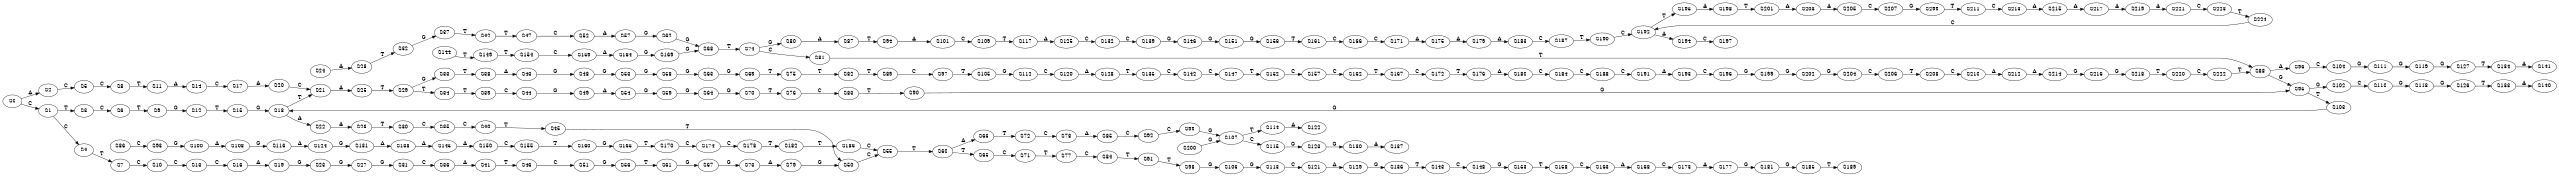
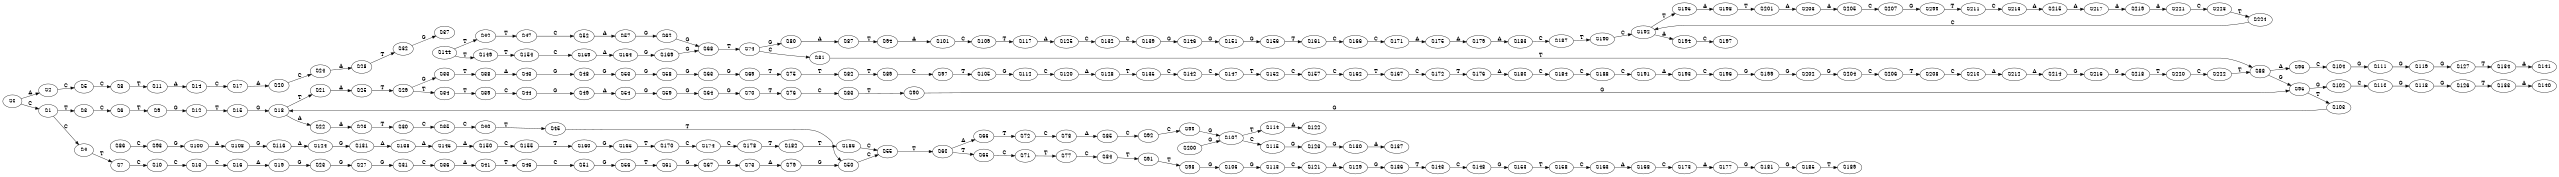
  strict digraph {
    rankdir=LR
    S0
    S1
    S2
    S3
    S4
    S5
    S6
    S7
    S8
    S9
    S10
    S11
    S12
    S13
    S14
    S15
    S16
    S17
    S18
    S19
    S20
    S21
    S22
    S23
    S24
    S25
    S26
    S27
    S28
    S29
    S30
    S31
    S32
    S33
    S34
    S35
    S36
    S37
    S38
    S39
    S40
    S41
    S42
    S43
    S44
    S45
    S46
    S47
    S48
    S49
    S50
    S51
    S52
    S53
    S54
    S55
    S56
    S57
    S58
    S59
    S60
    S61
    S62
    S63
    S64
    S65
    S66
    S67
    S68
    S69
    S70
    S71
    S72
    S73
    S74
    S75
    S76
    S77
    S78
    S79
    S80
    S81
    S82
    S83
    S84
    S85
    S87
    S88
    S89
    S90
    S91
    S92
    S86
    S93
    S94
    S95
    S96
    S97
    S98
    S99
    S100
    S101
    S102
    S103
    S104
    S105
    S106
    S107
    S108
    S109
    S110
    S111
    S112
    S113
    S114
    S115
    S116
    S117
    S118
    S119
    S120
    S121
    S122
    S123
    S124
    S125
    S126
    S127
    S128
    S129
    S130
    S131
    S132
    S133
    S134
    S135
    S136
    S137
    S138
    S139
    S140
    S141
    S142
    S143
    S145
    S146
    S147
    S148
    S144
    S149
    S150
    S151
    S152
    S153
    S154
    S155
    S156
    S157
    S158
    S159
    S160
    S161
    S162
    S163
    S164
    S165
    S166
    S167
    S168
    S169
    S170
    S171
    S172
    S173
    S174
    S175
    S176
    S177
    S178
    S179
    S180
    S181
    S182
    S183
    S184
    S185
    S186
    S187
    S188
    S189
    S190
    S191
    S192
    S193
    S194
    S195
    S196
    S197
    S198
    S199
    S201
    S202
    S200
    S203
    S204
    S205
    S206
    S207
    S208
    n210 [label=S299]
    S210
    S211
    S212
    S213
    S214
    S215
    S216
    S217
    S218
    S219
    S220
    S221
    S222
    S223
    S224
    S0 -> S1 [label=C]
    S0 -> S2 [label=A]
    S1 -> S3 [label=T]
    S1 -> S4 [label=C]
    S2 -> S5 [label=C]
    S3 -> S6 [label=C]
    S4 -> S7 [label=T]
    S5 -> S8 [label=C]
    S6 -> S9 [label=T]
    S7 -> S10 [label=C]
    S8 -> S11 [label=T]
    S9 -> S12 [label=G]
    S10 -> S13 [label=C]
    S11 -> S14 [label=A]
    S12 -> S15 [label=T]
    S13 -> S16 [label=C]
    S14 -> S17 [label=C]
    S15 -> S18 [label=G]
    S16 -> S19 [label=A]
    S17 -> S20 [label=A]
    S18 -> S21 [label=T]
    S18 -> S22 [label=A]
    S19 -> S23 [label=G]
-   S20 -> S21 [label=C]
+   S20 -> S24 [label=C]
    S21 -> S25 [label=A]
    S22 -> S26 [label=A]
    S23 -> S27 [label=G]
    S24 -> S28 [label=A]
    S25 -> S29 [label=T]
    S26 -> S30 [label=T]
    S27 -> S31 [label=G]
    S28 -> S32 [label=T]
    S29 -> S33 [label=G]
    S29 -> S34 [label=T]
    S30 -> S35 [label=C]
    S31 -> S36 [label=C]
    S32 -> S37 [label=G]
    S33 -> S38 [label=T]
    S34 -> S39 [label=T]
    S35 -> S40 [label=C]
    S36 -> S41 [label=A]
-   S37 -> S42 [label=T]
+   S144 -> S42 [label=T]
    S38 -> S43 [label=A]
    S39 -> S44 [label=C]
    S40 -> S45 [label=T]
    S41 -> S46 [label=T]
    S42 -> S47 [label=T]
    S43 -> S48 [label=G]
    S44 -> S49 [label=G]
    S45 -> S50 [label=T]
    S46 -> S51 [label=C]
    S47 -> S52 [label=C]
    S48 -> S53 [label=G]
    S49 -> S54 [label=A]
    S50 -> S55 [label=C]
    S51 -> S56 [label=G]
    S52 -> S57 [label=A]
    S53 -> S58 [label=G]
    S54 -> S59 [label=G]
    S55 -> S60 [label=T]
    S56 -> S61 [label=T]
    S57 -> S62 [label=G]
    S58 -> S63 [label=G]
    S59 -> S64 [label=G]
    S60 -> S65 [label=T]
    S60 -> S66 [label=A]
    S61 -> S67 [label=G]
    S62 -> S68 [label=G]
    S63 -> S69 [label=G]
    S64 -> S70 [label=G]
    S65 -> S71 [label=C]
    S66 -> S72 [label=T]
    S67 -> S73 [label=G]
    S68 -> S74 [label=T]
    S69 -> S75 [label=T]
    S70 -> S76 [label=T]
    S71 -> S77 [label=T]
    S72 -> S78 [label=C]
    S73 -> S79 [label=A]
    S74 -> S80 [label=G]
    S74 -> S81 [label=C]
    S75 -> S82 [label=T]
    S76 -> S83 [label=C]
    S77 -> S84 [label=C]
    S78 -> S85 [label=A]
    S79 -> S50 [label=G]
    S80 -> S87 [label=A]
    S81 -> S88 [label=T]
    S82 -> S89 [label=T]
    S83 -> S90 [label=T]
    S84 -> S91 [label=T]
    S85 -> S92 [label=C]
    S87 -> S94 [label=T]
    S88 -> S95 [label=G]
    S88 -> S96 [label=A]
    S89 -> S97 [label=C]
    S90 -> S95 [label=G]
    S91 -> S98 [label=T]
    S92 -> S99 [label=C]
    S86 -> S93 [label=C]
    S93 -> S100 [label=G]
    S94 -> S101 [label=A]
    S95 -> S102 [label=G]
    S95 -> S103 [label=T]
    S96 -> S104 [label=C]
    S97 -> S105 [label=T]
    S98 -> S106 [label=G]
    S99 -> S107 [label=G]
    S100 -> S108 [label=A]
    S101 -> S109 [label=C]
    S102 -> S110 [label=C]
    S103 -> S18 [label=G]
    S104 -> S111 [label=G]
    S105 -> S112 [label=G]
    S106 -> S113 [label=G]
    S107 -> S114 [label=T]
    S107 -> S115 [label=C]
    S108 -> S116 [label=G]
    S109 -> S117 [label=T]
    S110 -> S118 [label=G]
    S111 -> S119 [label=G]
    S112 -> S120 [label=C]
    S113 -> S121 [label=C]
    S114 -> S122 [label=A]
    S115 -> S123 [label=G]
    S116 -> S124 [label=A]
    S117 -> S125 [label=A]
    S118 -> S126 [label=G]
    S119 -> S127 [label=G]
    S120 -> S128 [label=A]
    S121 -> S129 [label=A]
    S123 -> S130 [label=G]
    S124 -> S131 [label=G]
    S125 -> S132 [label=C]
    S126 -> S133 [label=T]
    S127 -> S134 [label=T]
    S128 -> S135 [label=T]
    S129 -> S136 [label=G]
    S130 -> S137 [label=A]
    S131 -> S138 [label=A]
    S132 -> S139 [label=C]
    S133 -> S140 [label=A]
    S134 -> S141 [label=A]
    S135 -> S142 [label=C]
    S136 -> S143 [label=T]
    S138 -> S145 [label=A]
    S139 -> S146 [label=G]
    S142 -> S147 [label=C]
    S143 -> S148 [label=C]
    S145 -> S150 [label=A]
    S146 -> S151 [label=G]
    S147 -> S152 [label=T]
    S148 -> S153 [label=G]
    S144 -> S149 [label=T]
    S149 -> S154 [label=T]
    S150 -> S155 [label=C]
    S151 -> S156 [label=G]
    S152 -> S157 [label=C]
    S153 -> S158 [label=T]
    S154 -> S159 [label=C]
    S155 -> S160 [label=T]
    S156 -> S161 [label=T]
    S157 -> S162 [label=C]
    S158 -> S163 [label=C]
    S159 -> S164 [label=A]
    S160 -> S165 [label=G]
    S161 -> S166 [label=C]
    S162 -> S167 [label=T]
    S163 -> S168 [label=A]
    S164 -> S169 [label=G]
    S165 -> S170 [label=T]
    S166 -> S171 [label=C]
    S167 -> S172 [label=C]
    S168 -> S173 [label=C]
    S169 -> S68 [label=G]
    S170 -> S174 [label=C]
    S171 -> S175 [label=A]
    S172 -> S176 [label=T]
    S173 -> S177 [label=A]
    S174 -> S178 [label=C]
    S175 -> S179 [label=A]
    S176 -> S180 [label=A]
    S177 -> S181 [label=G]
    S178 -> S182 [label=T]
    S179 -> S183 [label=A]
    S180 -> S184 [label=C]
    S181 -> S185 [label=G]
    S182 -> S186 [label=T]
    S183 -> S187 [label=C]
    S184 -> S188 [label=C]
    S185 -> S189 [label=T]
    S186 -> S55 [label=C]
    S187 -> S190 [label=T]
    S188 -> S191 [label=C]
    S190 -> S192 [label=C]
    S191 -> S193 [label=A]
    S192 -> S194 [label=A]
    S192 -> S195 [label=T]
    S193 -> S196 [label=C]
    S194 -> S197 [label=C]
    S195 -> S198 [label=A]
    S196 -> S199 [label=G]
    S198 -> S201 [label=T]
    S199 -> S202 [label=G]
    S201 -> S203 [label=A]
    S202 -> S204 [label=G]
    S200 -> S107 [label=G]
    S203 -> S205 [label=A]
    S204 -> S206 [label=C]
    S205 -> S207 [label=C]
    S206 -> S208 [label=T]
    S207 -> n210 [label=G]
    S208 -> S210 [label=C]
    n210 -> S211 [label=T]
    S210 -> S212 [label=A]
    S211 -> S213 [label=C]
    S212 -> S214 [label=A]
    S213 -> S215 [label=A]
    S214 -> S216 [label=G]
    S215 -> S217 [label=A]
    S216 -> S218 [label=G]
    S217 -> S219 [label=A]
    S218 -> S220 [label=T]
    S219 -> S221 [label=A]
    S220 -> S222 [label=C]
    S221 -> S223 [label=C]
    S222 -> S88 [label=T]
    S223 -> S224 [label=T]
    S224 -> S192 [label=C]
  }
